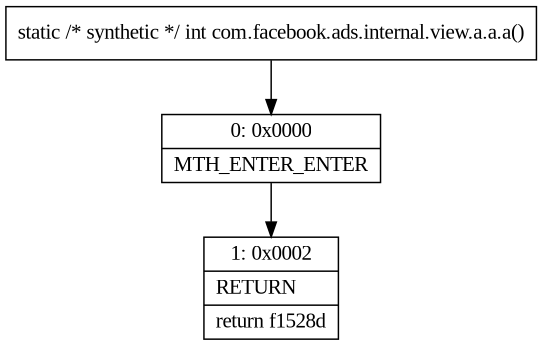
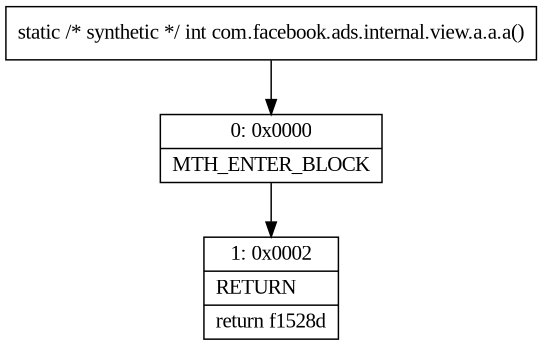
  digraph {
    fontname="Liberation Serif"
    node [shape=record fontname="Liberation Serif"]
    edge [fontname="Liberation Serif"]
-   n1 [label="{0\:\ 0x0000|MTH_ENTER_ENTER\l}"]
+   n1 [label="{0\:\ 0x0000|MTH_ENTER_BLOCK\l}"]
    n2 [label="{1\:\ 0x0002|RETURN\l|return f1528d\l}"]
    n3 [label="{static \/* synthetic *\/ int com.facebook.ads.internal.view.a.a.a() }"]
    n1 -> n2
    n3 -> n1
  }
